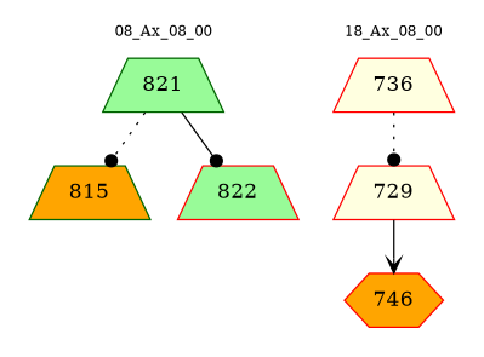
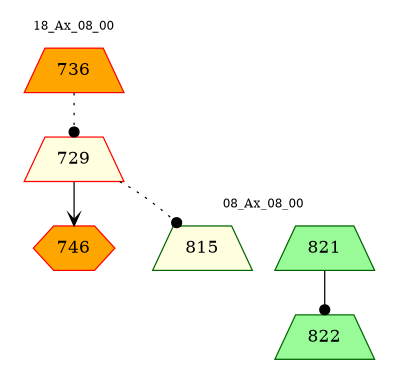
  digraph {
    node [color=darkgreen fillcolor=palegreen shape=trapezium style=filled]
    edge [arrowhead=dot color=black style=dotted]
    n1 [label=821]
-   n2 [fillcolor=orange label=815]
-   n3 [color=red label=822]
-   n4 [color=red fillcolor=lightyellow label=736]
+   n2 [fillcolor=lightyellow label=815]
+   n3 [label=822]
+   n4 [color=red fillcolor=orange label=736]
    n5 [color=red fillcolor=lightyellow label=729]
    n6 [color=red fillcolor=orange label=746 shape=hexagon]
    subgraph cluster_1 {
      color=white
      fontsize=10
      label="08_Ax_08_00"
      n1
      n2
      n3
    }
    subgraph cluster_2 {
      color=white
      fontsize=10
      label="18_Ax_08_00"
      n4
      n5
      n6
    }
-   n1 -> n2
+   n5 -> n2
    n1 -> n3 [style=solid]
    n4 -> n5
    n5 -> n6 [arrowhead=vee style=solid]
  }
